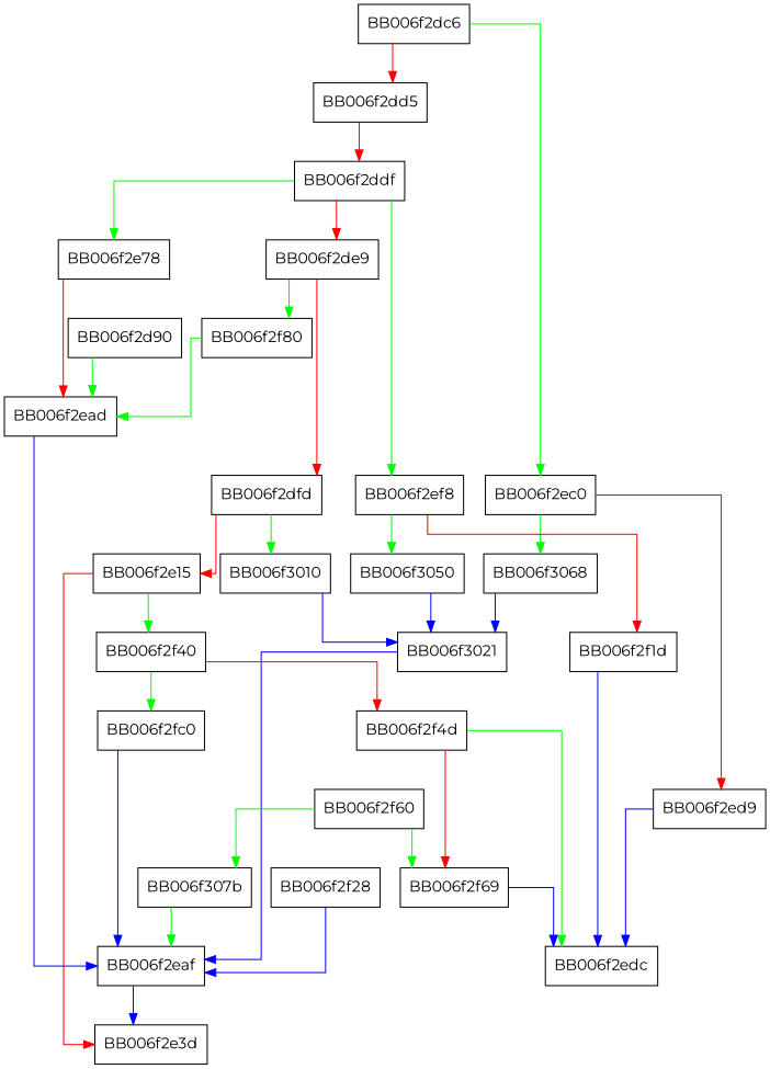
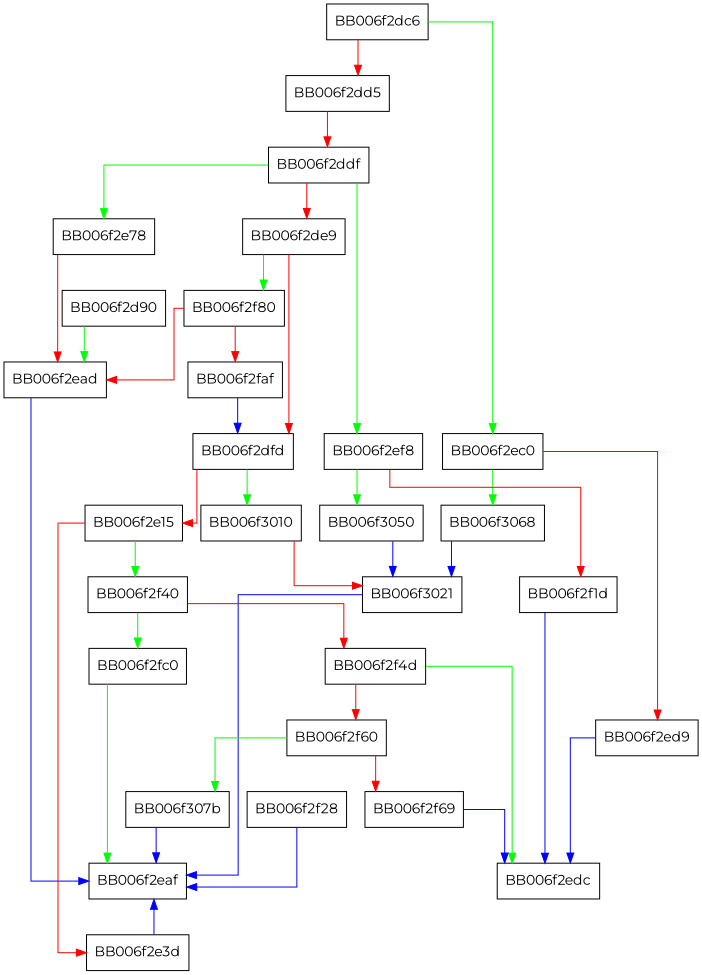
  digraph {
    fontname=Montserrat
    splines=ortho
    node [fontname=Montserrat shape=box]
    edge [color=red fontname=Montserrat]
    BB006f2d90
    BB006f2ead
    BB006f2eaf
    BB006f2f28
    BB006f2dc6
    BB006f2ec0
    BB006f2dd5
    BB006f3068
    BB006f2ed9
    BB006f2ddf
    BB006f3021
    BB006f2edc
    BB006f2ef8
    BB006f3050
    BB006f2f1d
    BB006f2e78
    BB006f2de9
    BB006f2f80
    BB006f2dfd
+   BB006f2faf
    BB006f3010
    BB006f2e15
    BB006f2f40
    BB006f2e3d
    BB006f2fc0
    BB006f2f4d
    BB006f2f60
    BB006f307b
    BB006f2f69
    BB006f2d90 -> BB006f2ead [color=green]
    BB006f2ead -> BB006f2eaf [color=blue]
    BB006f2f28 -> BB006f2eaf [color=blue]
    BB006f2dc6 -> BB006f2ec0 [color=green]
    BB006f2dc6 -> BB006f2dd5
    BB006f2ec0 -> BB006f3068 [color=green]
    BB006f2ec0 -> BB006f2ed9
    BB006f2dd5 -> BB006f2ddf
    BB006f3068 -> BB006f3021 [color=blue]
    BB006f2ed9 -> BB006f2edc [color=blue]
    BB006f2ddf -> BB006f2ef8 [color=green]
    BB006f2ddf -> BB006f2e78 [color=green]
    BB006f2ddf -> BB006f2de9
    BB006f3021 -> BB006f2eaf [color=blue]
    BB006f2ef8 -> BB006f3050 [color=green]
    BB006f2ef8 -> BB006f2f1d
    BB006f3050 -> BB006f3021 [color=blue]
    BB006f2f1d -> BB006f2edc [color=blue]
    BB006f2e78 -> BB006f2ead
    BB006f2de9 -> BB006f2f80 [color=green]
    BB006f2de9 -> BB006f2dfd
-   BB006f2f80 -> BB006f2ead [color=green]
+   BB006f2f80 -> BB006f2ead
+   BB006f2f80 -> BB006f2faf
    BB006f2dfd -> BB006f3010 [color=green]
    BB006f2dfd -> BB006f2e15
-   BB006f3010 -> BB006f3021 [color=blue]
+   BB006f2faf -> BB006f2dfd [color=blue]
+   BB006f3010 -> BB006f3021
    BB006f2e15 -> BB006f2f40 [color=green]
    BB006f2e15 -> BB006f2e3d
    BB006f2f40 -> BB006f2fc0 [color=green]
    BB006f2f40 -> BB006f2f4d
-   BB006f2eaf -> BB006f2e3d [color=blue]
-   BB006f2fc0 -> BB006f2eaf [color=blue]
+   BB006f2e3d -> BB006f2eaf [color=blue]
+   BB006f2fc0 -> BB006f2eaf [color=green]
    BB006f2f4d -> BB006f2edc [color=green]
-   BB006f2f4d -> BB006f2f69
+   BB006f2f4d -> BB006f2f60
    BB006f2f60 -> BB006f307b [color=green]
-   BB006f2f60 -> BB006f2f69 [color=green]
-   BB006f307b -> BB006f2eaf [color=green]
+   BB006f2f60 -> BB006f2f69
+   BB006f307b -> BB006f2eaf [color=blue]
    BB006f2f69 -> BB006f2edc [color=blue]
  }
